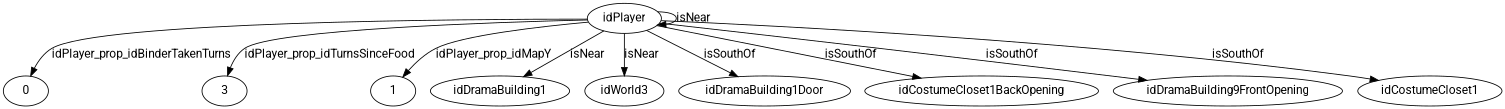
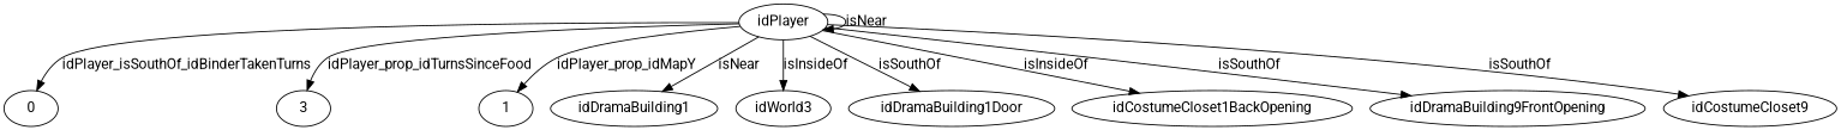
  digraph {
    fontname=Roboto
    node [fontname=Roboto node_type=entity_node]
    edge [edge_type=relationship fontname=Roboto]
    idPlayer
    0 [node_type=property_node]
    3 [node_type=property_node]
    1 [node_type=property_node]
    idDramaBuilding1
    n6 [label=idWorld3]
    idDramaBuilding1Door
    idCostumeCloset1BackOpening
    n9 [label=idDramaBuilding9FrontOpening]
-   idCostumeCloset1
+   idCostumeCloset1 [label=idCostumeCloset9]
    idPlayer -> idPlayer [label=isNear]
-   idPlayer -> 0 [edge_type=property label=idPlayer_prop_idBinderTakenTurns]
+   idPlayer -> 0 [edge_type=property label=idPlayer_isSouthOf_idBinderTakenTurns]
    idPlayer -> 3 [edge_type=property label=idPlayer_prop_idTurnsSinceFood]
    idPlayer -> 1 [edge_type=property label=idPlayer_prop_idMapY]
    idPlayer -> idDramaBuilding1 [label=isNear]
-   idPlayer -> n6 [label=isNear]
+   idPlayer -> n6 [label=isInsideOf]
    idPlayer -> idDramaBuilding1Door [label=isSouthOf]
-   idPlayer -> idCostumeCloset1BackOpening [label=isSouthOf]
+   idPlayer -> idCostumeCloset1BackOpening [label=isInsideOf]
    idPlayer -> n9 [label=isSouthOf]
    idPlayer -> idCostumeCloset1 [label=isSouthOf]
  }
